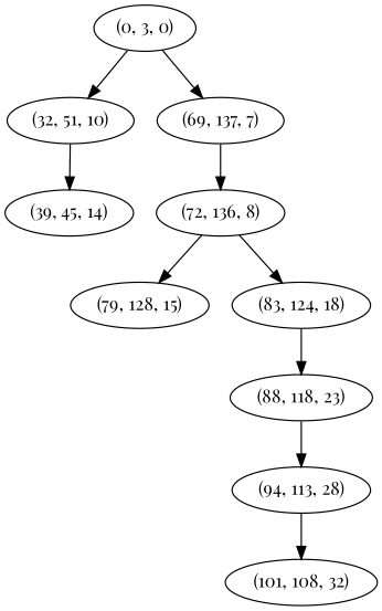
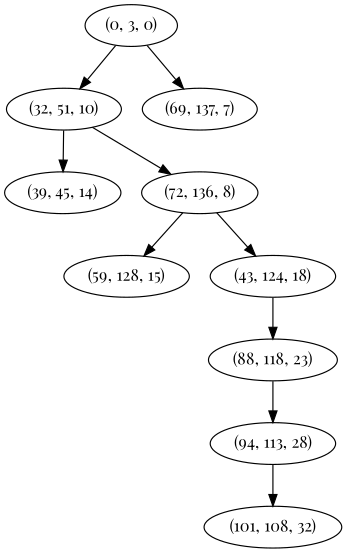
  digraph {
    fontname="Playfair Display"
    node [fontname="Playfair Display"]
    edge [fontname="Playfair Display"]
    n1 [label="(0, 3, 0)"]
    "(32, 51, 10)"
    "(69, 137, 7)"
    "(39, 45, 14)"
    "(72, 136, 8)"
-   "(79, 128, 15)"
-   "(83, 124, 18)"
+   "(79, 128, 15)" [label="(59, 128, 15)"]
+   "(83, 124, 18)" [label="(43, 124, 18)"]
    "(88, 118, 23)"
    "(94, 113, 28)"
    "(101, 108, 32)"
    n1 -> "(32, 51, 10)"
    n1 -> "(69, 137, 7)"
    "(32, 51, 10)" -> "(39, 45, 14)"
-   "(69, 137, 7)" -> "(72, 136, 8)"
+   "(32, 51, 10)" -> "(72, 136, 8)"
    "(72, 136, 8)" -> "(79, 128, 15)"
    "(72, 136, 8)" -> "(83, 124, 18)"
    "(83, 124, 18)" -> "(88, 118, 23)"
    "(88, 118, 23)" -> "(94, 113, 28)"
    "(94, 113, 28)" -> "(101, 108, 32)"
  }
